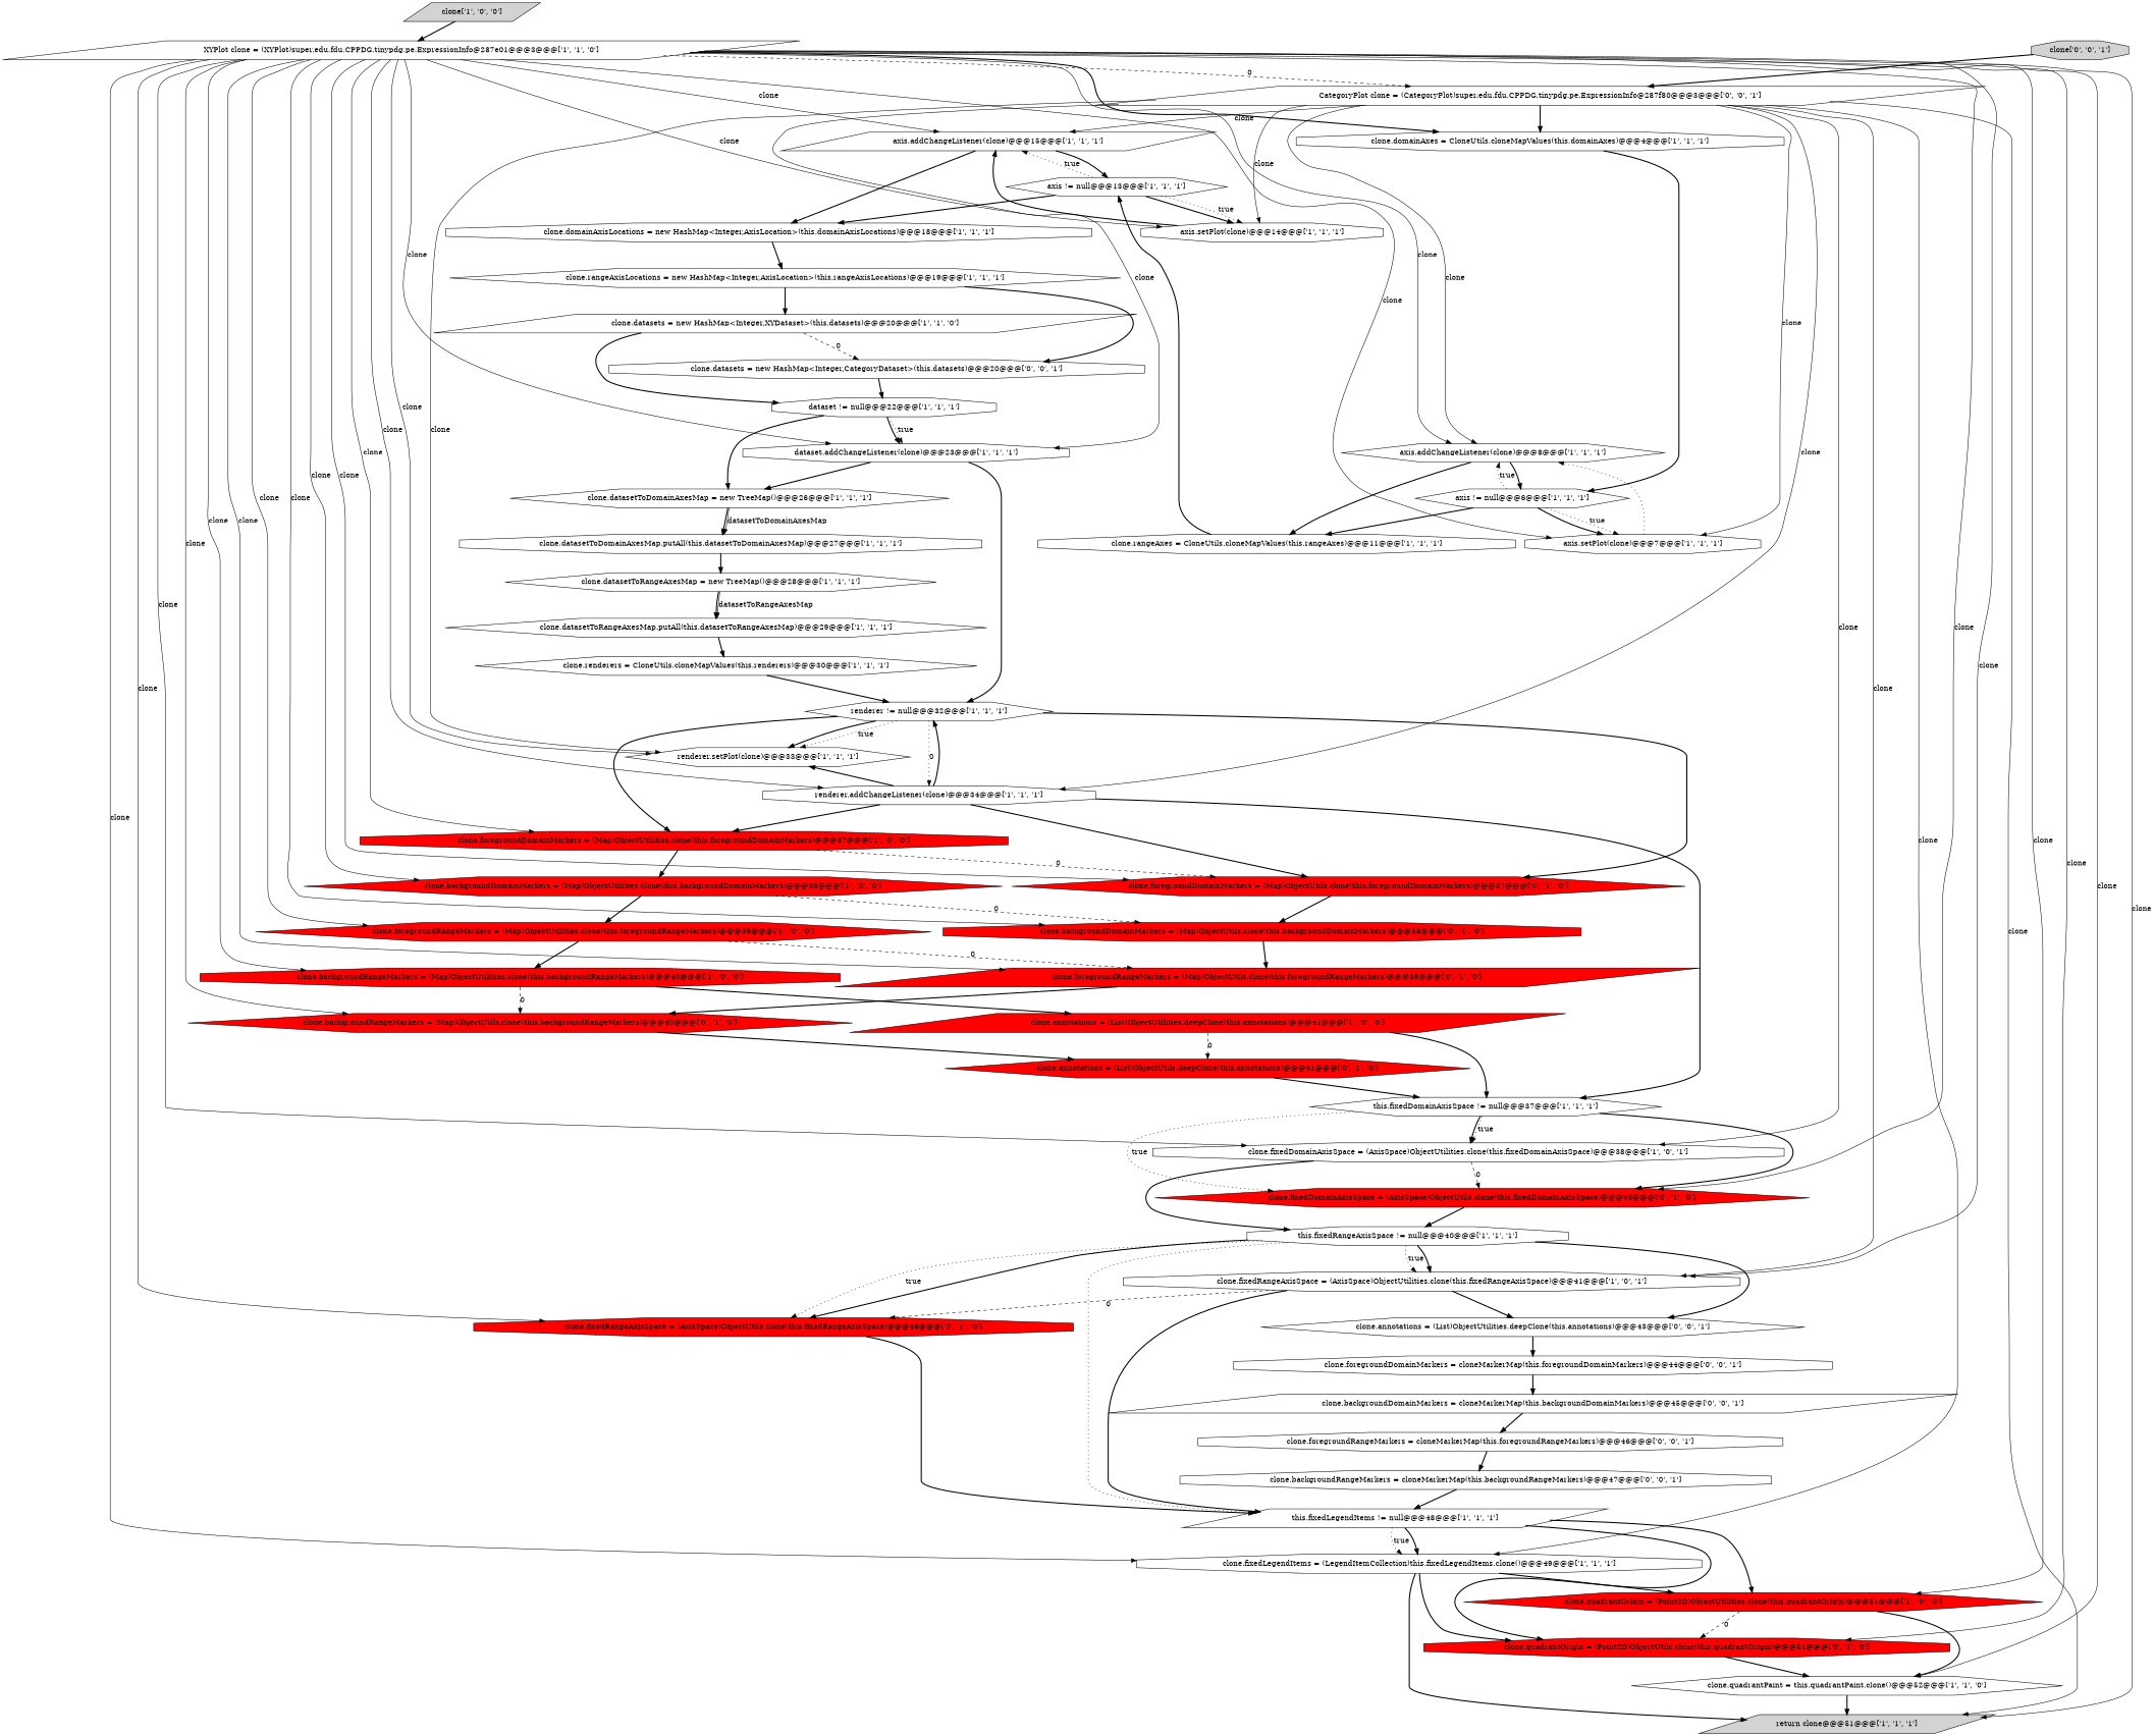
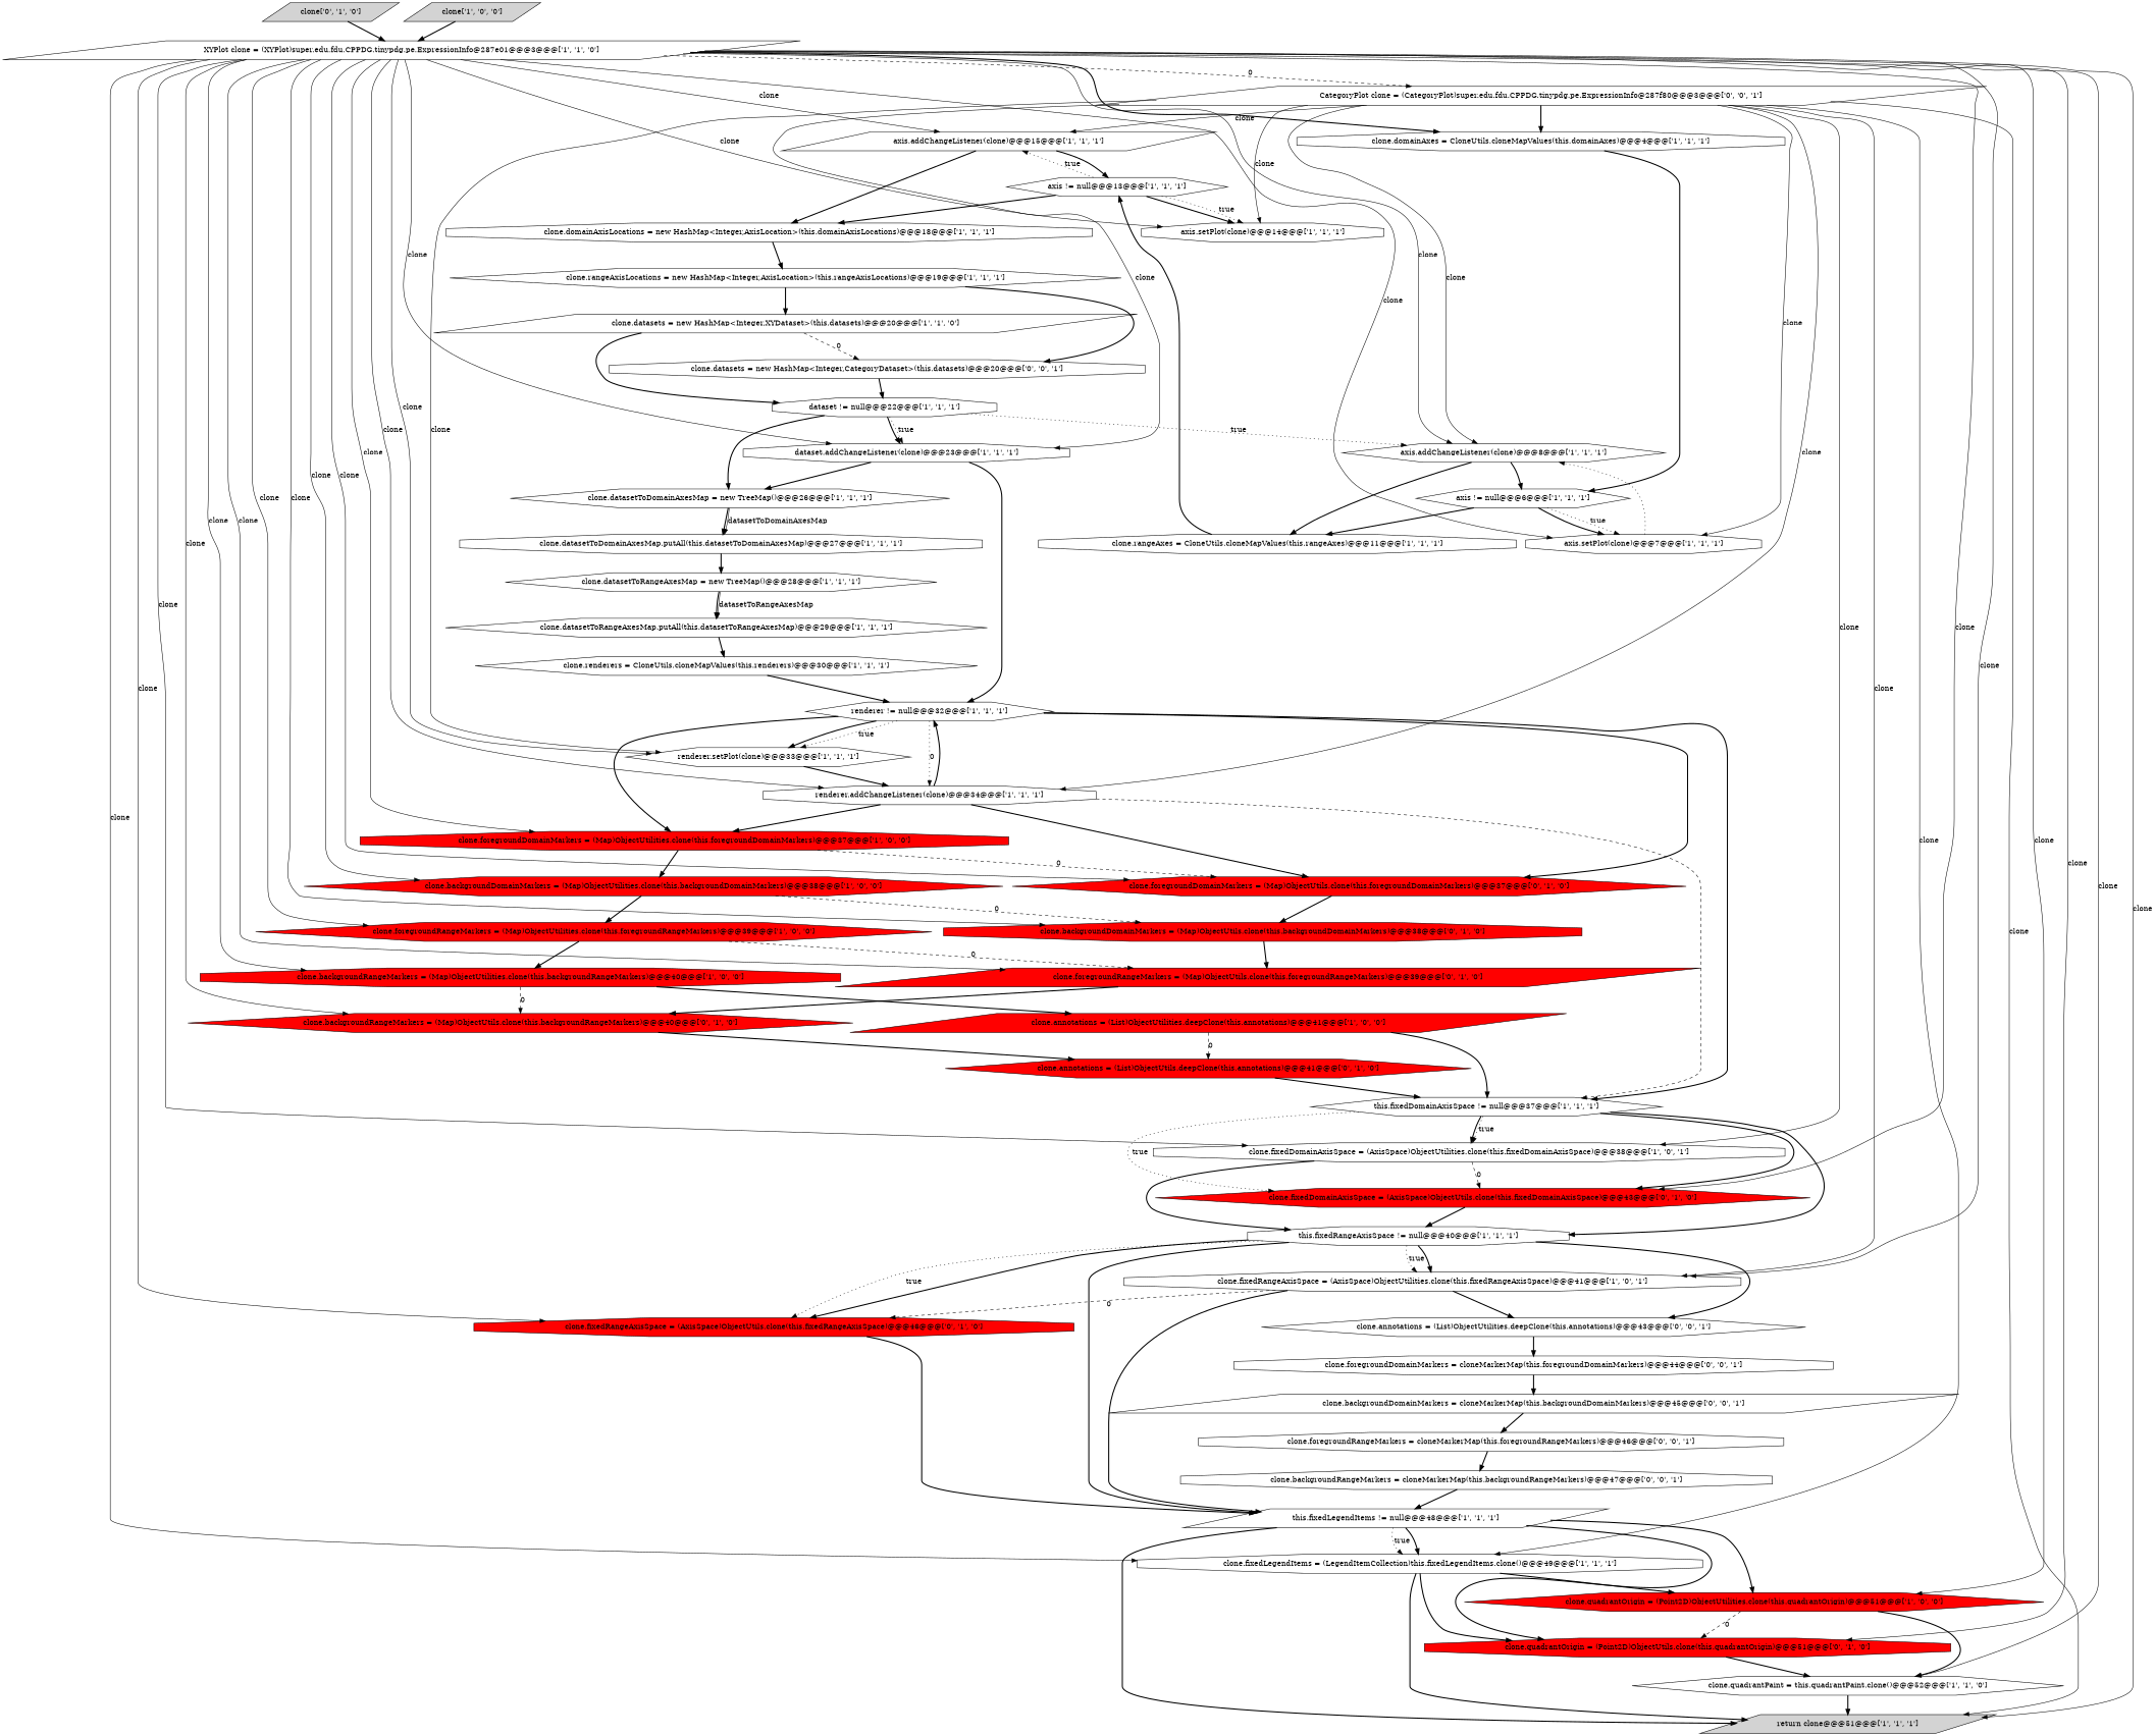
  digraph {
    node [fillcolor=white shape=octagon style=filled]
    edge [style=bold]
    n1 [label="dataset.addChangeListener(clone)@@@23@@@['1', '1', '1']"]
    n2 [label="clone.datasetToDomainAxesMap = new TreeMap()@@@26@@@['1', '1', '1']" shape=hexagon]
    n3 [label="renderer != null@@@32@@@['1', '1', '1']" shape=hexagon]
    n4 [label="clone.datasetToDomainAxesMap.putAll(this.datasetToDomainAxesMap)@@@27@@@['1', '1', '1']"]
    n5 [label="dataset != null@@@22@@@['1', '1', '1']"]
    n6 [label="clone.rangeAxes = CloneUtils.cloneMapValues(this.rangeAxes)@@@11@@@['1', '1', '1']"]
    n7 [label="axis != null@@@13@@@['1', '1', '1']" shape=hexagon]
    n8 [label="axis.addChangeListener(clone)@@@15@@@['1', '1', '1']" shape=parallelogram]
    n9 [label="axis.setPlot(clone)@@@14@@@['1', '1', '1']"]
    n10 [label="clone.domainAxisLocations = new HashMap<Integer,AxisLocation>(this.domainAxisLocations)@@@18@@@['1', '1', '1']"]
    n11 [label="renderer.setPlot(clone)@@@33@@@['1', '1', '1']" shape=hexagon]
    n12 [label="renderer.addChangeListener(clone)@@@34@@@['1', '1', '1']"]
    n13 [label="this.fixedDomainAxisSpace != null@@@37@@@['1', '1', '1']" shape=hexagon]
    n14 [fillcolor=red label="clone.foregroundDomainMarkers = (Map)ObjectUtilities.clone(this.foregroundDomainMarkers)@@@37@@@['1', '0', '0']"]
    n15 [fillcolor=red label="clone.foregroundDomainMarkers = (Map)ObjectUtils.clone(this.foregroundDomainMarkers)@@@37@@@['0', '1', '0']" shape=hexagon]
    n16 [fillcolor=red label="clone.annotations = (List)ObjectUtils.deepClone(this.annotations)@@@41@@@['0', '1', '0']" shape=hexagon]
    n17 [fillcolor=red label="clone.fixedDomainAxisSpace = (AxisSpace)ObjectUtils.clone(this.fixedDomainAxisSpace)@@@43@@@['0', '1', '0']" shape=hexagon]
    n18 [label="clone.fixedDomainAxisSpace = (AxisSpace)ObjectUtilities.clone(this.fixedDomainAxisSpace)@@@38@@@['1', '0', '1']"]
    n19 [label="this.fixedRangeAxisSpace != null@@@40@@@['1', '1', '1']"]
    n20 [fillcolor=red label="clone.fixedRangeAxisSpace = (AxisSpace)ObjectUtils.clone(this.fixedRangeAxisSpace)@@@46@@@['0', '1', '0']"]
    n21 [label="this.fixedLegendItems != null@@@48@@@['1', '1', '1']" shape=parallelogram]
    n22 [label="clone.fixedLegendItems = (LegendItemCollection)this.fixedLegendItems.clone()@@@49@@@['1', '1', '1']"]
    n23 [fillcolor=red label="clone.quadrantOrigin = (Point2D)ObjectUtils.clone(this.quadrantOrigin)@@@51@@@['0', '1', '0']"]
    n24 [fillcolor=lightgray label="return clone@@@51@@@['1', '1', '1']" shape=parallelogram]
    n25 [fillcolor=red label="clone.quadrantOrigin = (Point2D)ObjectUtilities.clone(this.quadrantOrigin)@@@51@@@['1', '0', '0']" shape=hexagon]
    n26 [fillcolor=red label="clone.backgroundRangeMarkers = (Map)ObjectUtilities.clone(this.backgroundRangeMarkers)@@@40@@@['1', '0', '0']"]
    n27 [fillcolor=red label="clone.annotations = (List)ObjectUtilities.deepClone(this.annotations)@@@41@@@['1', '0', '0']" shape=parallelogram]
    n28 [fillcolor=red label="clone.backgroundRangeMarkers = (Map)ObjectUtils.clone(this.backgroundRangeMarkers)@@@40@@@['0', '1', '0']" shape=hexagon]
    n29 [label="axis != null@@@6@@@['1', '1', '1']" shape=hexagon]
    n30 [label="axis.setPlot(clone)@@@7@@@['1', '1', '1']"]
    n31 [label="axis.addChangeListener(clone)@@@8@@@['1', '1', '1']" shape=hexagon]
    n32 [fillcolor=red label="clone.backgroundDomainMarkers = (Map)ObjectUtils.clone(this.backgroundDomainMarkers)@@@38@@@['0', '1', '0']"]
    n33 [fillcolor=red label="clone.foregroundRangeMarkers = (Map)ObjectUtils.clone(this.foregroundRangeMarkers)@@@39@@@['0', '1', '0']" shape=parallelogram]
    n34 [label="clone.datasetToRangeAxesMap = new TreeMap()@@@28@@@['1', '1', '1']" shape=hexagon]
    n35 [label="clone.datasetToRangeAxesMap.putAll(this.datasetToRangeAxesMap)@@@29@@@['1', '1', '1']" shape=hexagon]
    n36 [label="clone.datasets = new HashMap<Integer,XYDataset>(this.datasets)@@@20@@@['1', '1', '0']" shape=parallelogram]
    n37 [label="clone.datasets = new HashMap<Integer,CategoryDataset>(this.datasets)@@@20@@@['0', '0', '1']"]
    n38 [label="XYPlot clone = (XYPlot)super.edu.fdu.CPPDG.tinypdg.pe.ExpressionInfo@287e01@@@3@@@['1', '1', '0']" shape=parallelogram]
    n39 [label="clone.domainAxes = CloneUtils.cloneMapValues(this.domainAxes)@@@4@@@['1', '1', '1']"]
    n40 [label="CategoryPlot clone = (CategoryPlot)super.edu.fdu.CPPDG.tinypdg.pe.ExpressionInfo@287f80@@@3@@@['0', '0', '1']" shape=parallelogram]
    n41 [label="clone.fixedRangeAxisSpace = (AxisSpace)ObjectUtilities.clone(this.fixedRangeAxisSpace)@@@41@@@['1', '0', '1']"]
    n42 [fillcolor=red label="clone.foregroundRangeMarkers = (Map)ObjectUtilities.clone(this.foregroundRangeMarkers)@@@39@@@['1', '0', '0']" shape=hexagon]
    n43 [label="clone.quadrantPaint = this.quadrantPaint.clone()@@@52@@@['1', '1', '0']" shape=hexagon]
    n44 [fillcolor=red label="clone.backgroundDomainMarkers = (Map)ObjectUtilities.clone(this.backgroundDomainMarkers)@@@38@@@['1', '0', '0']" shape=hexagon]
    n45 [label="clone.annotations = (List)ObjectUtilities.deepClone(this.annotations)@@@43@@@['0', '0', '1']" shape=hexagon]
    n46 [label="clone.backgroundDomainMarkers = cloneMarkerMap(this.backgroundDomainMarkers)@@@45@@@['0', '0', '1']" shape=parallelogram]
    n47 [label="clone.foregroundRangeMarkers = cloneMarkerMap(this.foregroundRangeMarkers)@@@46@@@['0', '0', '1']"]
    n48 [label="clone.backgroundRangeMarkers = cloneMarkerMap(this.backgroundRangeMarkers)@@@47@@@['0', '0', '1']"]
+   n49 [fillcolor=lightgray label="clone['0', '1', '0']" shape=parallelogram]
    n50 [label="clone.renderers = CloneUtils.cloneMapValues(this.renderers)@@@30@@@['1', '1', '1']" shape=hexagon]
    n51 [label="clone.rangeAxisLocations = new HashMap<Integer,AxisLocation>(this.rangeAxisLocations)@@@19@@@['1', '1', '1']" shape=hexagon]
-   n52 [fillcolor=lightgray label="clone['0', '0', '1']"]
    n53 [fillcolor=lightgray label="clone['1', '0', '0']" shape=parallelogram]
    n54 [label="clone.foregroundDomainMarkers = cloneMarkerMap(this.foregroundDomainMarkers)@@@44@@@['0', '0', '1']"]
    n1 -> n2
    n1 -> n3
    n2 -> n4
    n2 -> n4 [label=datasetToDomainAxesMap style=solid]
    n3 -> n11 [label=true style=dotted]
    n3 -> n11
    n3 -> n12 [label=0 style=dotted]
+   n3 -> n13
    n3 -> n14
    n3 -> n15
    n4 -> n34
    n5 -> n1
    n5 -> n1 [label=true style=dotted]
    n5 -> n2
    n6 -> n7
    n7 -> n8 [label=true style=dotted]
    n7 -> n9
    n7 -> n9 [label=true style=dotted]
    n7 -> n10
    n8 -> n7
    n8 -> n10
-   n9 -> n8
    n10 -> n51
-   n12 -> n11
+   n11 -> n12
    n12 -> n3
-   n12 -> n13
+   n12 -> n13 [style=dashed]
    n12 -> n14
    n12 -> n15
    n13 -> n17
    n13 -> n17 [label=true style=dotted]
    n13 -> n18
    n13 -> n18 [label=true style=dotted]
+   n13 -> n19
    n14 -> n15 [label=0 style=dashed]
    n14 -> n44
    n15 -> n32
    n16 -> n13
    n17 -> n19
    n18 -> n17 [label=0 style=dashed]
    n18 -> n19
    n19 -> n20
    n19 -> n20 [label=true style=dotted]
-   n19 -> n21 [style=dotted]
+   n19 -> n21
    n19 -> n41 [label=true style=dotted]
    n19 -> n41
    n19 -> n45
    n20 -> n21
    n21 -> n22
    n21 -> n22 [label=true style=dotted]
    n21 -> n23
+   n21 -> n24
    n21 -> n25
    n22 -> n23
    n22 -> n24
    n22 -> n25
    n23 -> n43
    n25 -> n23 [label=0 style=dashed]
    n25 -> n43
    n26 -> n27
    n26 -> n28 [label=0 style=dashed]
    n27 -> n13
    n27 -> n16 [label=0 style=dashed]
    n28 -> n16
    n29 -> n6
    n29 -> n30 [label=true style=dotted]
    n29 -> n30
-   n29 -> n31 [label=true style=dotted]
+   n5 -> n31 [label=true style=dotted]
    n30 -> n31 [style=dotted]
    n31 -> n6
    n31 -> n29
    n32 -> n33
    n33 -> n28
    n34 -> n35
    n34 -> n35 [label=datasetToRangeAxesMap style=solid]
    n35 -> n50
    n36 -> n5
    n36 -> n37 [label=0 style=dashed]
    n37 -> n5
    n38 -> n1 [label=clone style=solid]
    n38 -> n8 [label=clone style=solid]
    n38 -> n9 [label=clone style=solid]
    n38 -> n11 [label=clone style=solid]
    n38 -> n12 [label=clone style=solid]
    n38 -> n14 [label=clone style=solid]
    n38 -> n15 [label=clone style=solid]
    n38 -> n17 [label=clone style=solid]
    n38 -> n18 [label=clone style=solid]
    n38 -> n20 [label=clone style=solid]
    n38 -> n22 [label=clone style=solid]
    n38 -> n23 [label=clone style=solid]
    n38 -> n24 [label=clone style=solid]
    n38 -> n25 [label=clone style=solid]
    n38 -> n26 [label=clone style=solid]
    n38 -> n28 [label=clone style=solid]
    n38 -> n30 [label=clone style=solid]
    n38 -> n31 [label=clone style=solid]
    n38 -> n32 [label=clone style=solid]
    n38 -> n33 [label=clone style=solid]
    n38 -> n39
    n38 -> n40 [label=0 style=dashed]
    n38 -> n41 [label=clone style=solid]
    n38 -> n42 [label=clone style=solid]
    n38 -> n43 [label=clone style=solid]
    n38 -> n44 [label=clone style=solid]
    n39 -> n29
    n40 -> n1 [label=clone style=solid]
    n40 -> n8 [label=clone style=solid]
    n40 -> n9 [label=clone style=solid]
    n40 -> n11 [label=clone style=solid]
    n40 -> n12 [label=clone style=solid]
    n40 -> n18 [label=clone style=solid]
    n40 -> n22 [label=clone style=solid]
    n40 -> n24 [label=clone style=solid]
    n40 -> n30 [label=clone style=solid]
    n40 -> n31 [label=clone style=solid]
    n40 -> n39
    n40 -> n41 [label=clone style=solid]
    n41 -> n20 [label=0 style=dashed]
    n41 -> n21
    n41 -> n45
    n42 -> n26
    n42 -> n33 [label=0 style=dashed]
    n43 -> n24
    n44 -> n32 [label=0 style=dashed]
    n44 -> n42
    n45 -> n54
    n46 -> n47
    n47 -> n48
    n48 -> n21
+   n49 -> n38
    n50 -> n3
    n51 -> n36
    n51 -> n37
-   n52 -> n40
    n53 -> n38
    n54 -> n46
  }
